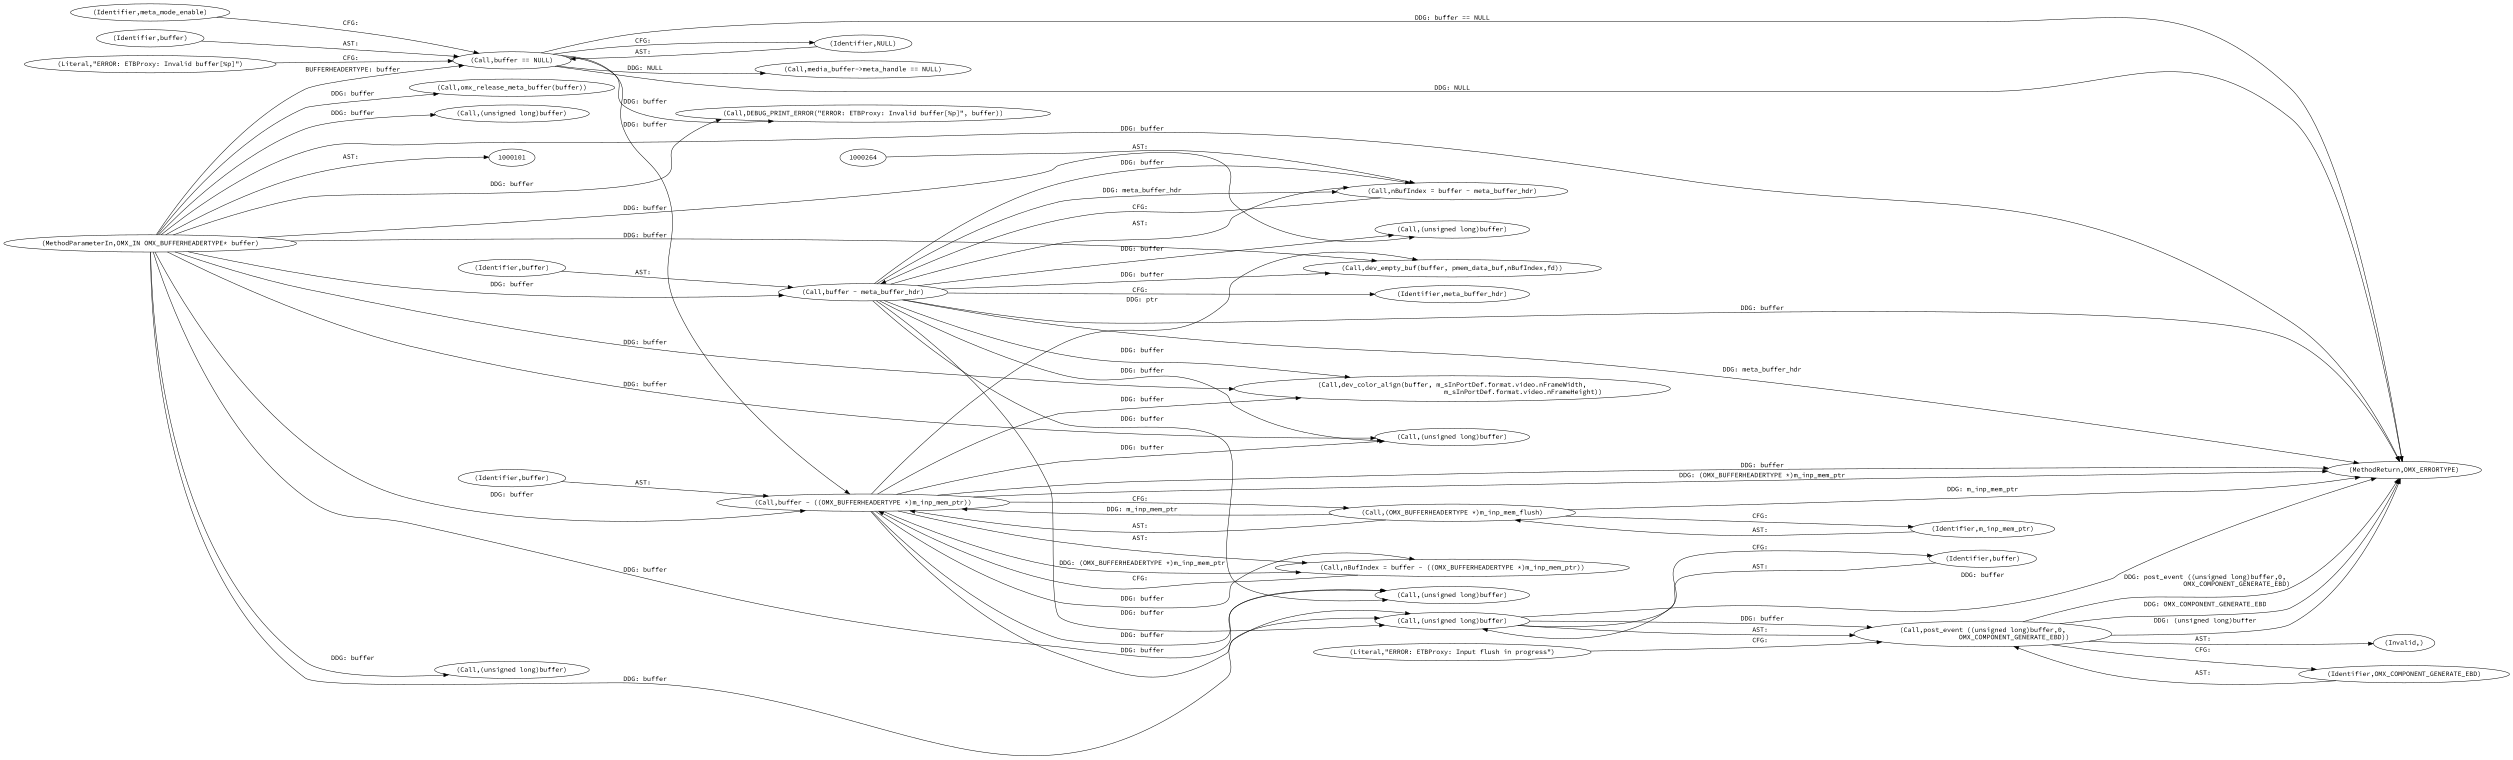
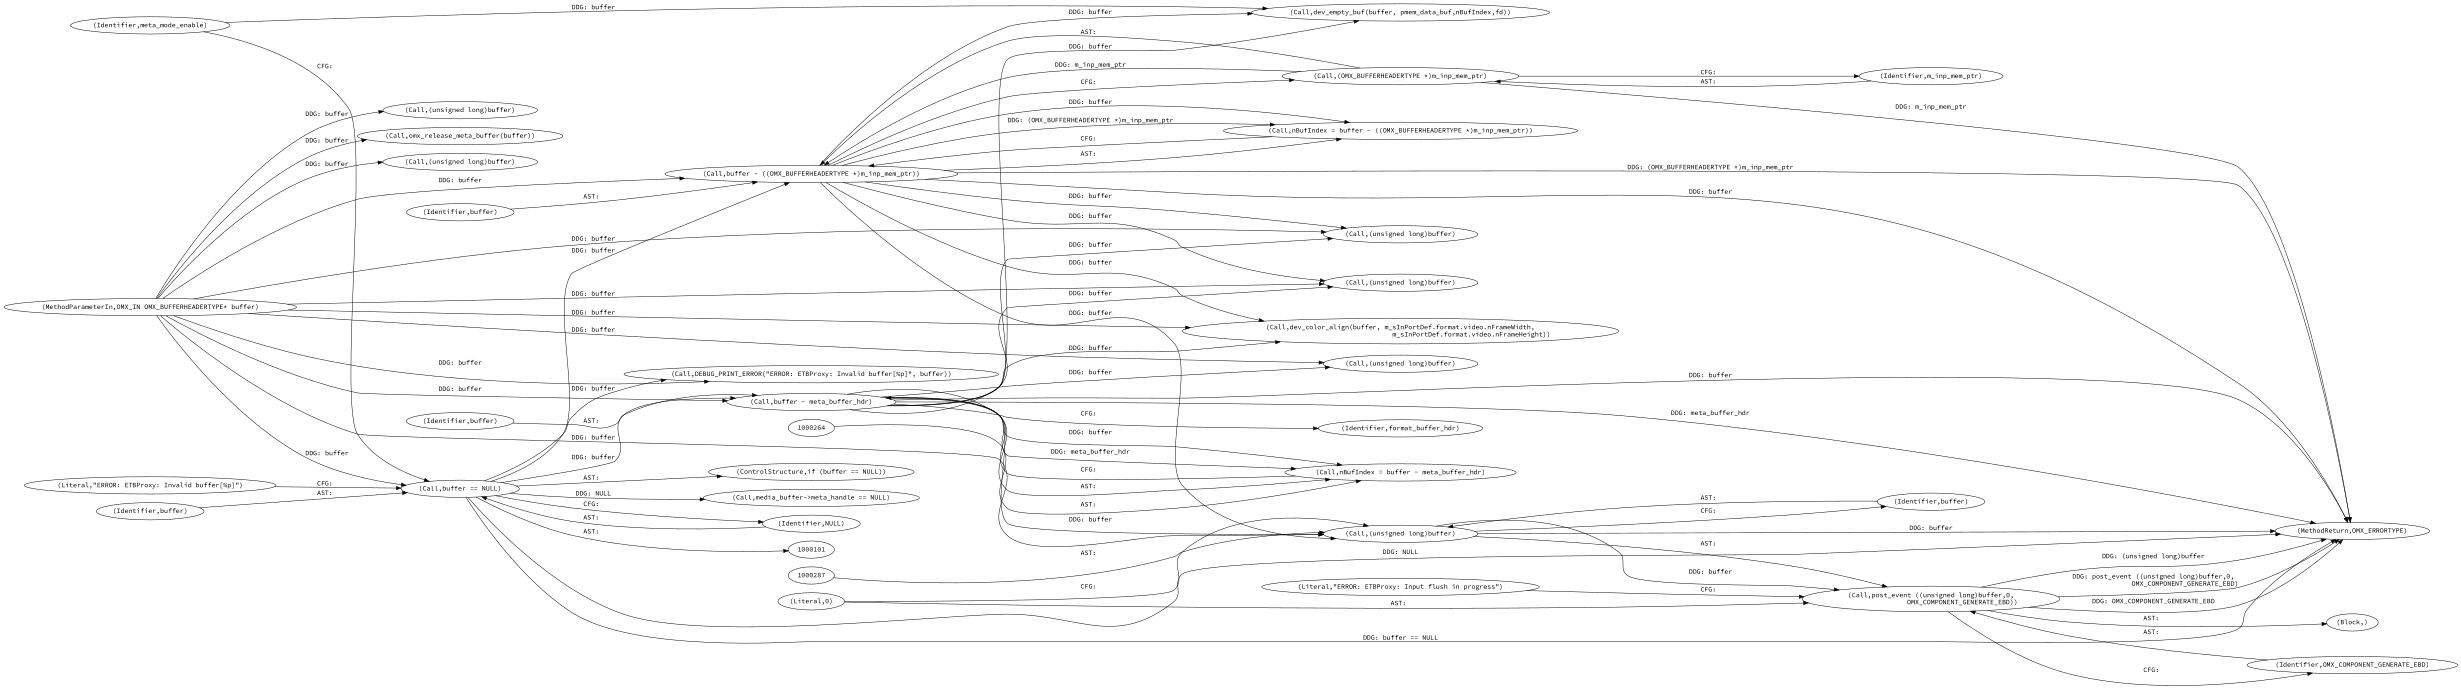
  digraph {
    fontname="Source Code Pro"
    rankdir=LR
    node [fontname="Source Code Pro"]
    edge [fontname="Source Code Pro"]
    n1 [label="(Call,(unsigned long)buffer)"]
    n2 [label="(Call,post_event ((unsigned long)buffer,0,\n                OMX_COMPONENT_GENERATE_EBD))"]
    n3 [label="(MethodReturn,OMX_ERRORTYPE)"]
    n4 [label="(Identifier,buffer)"]
-   n5 [label="(Invalid,)"]
+   n5 [label="(Block,)"]
    n6 [label="(Identifier,OMX_COMPONENT_GENERATE_EBD)"]
    n7 [label="(Call,buffer - meta_buffer_hdr)"]
    n8 [label="(Call,(unsigned long)buffer)"]
    n9 [label="(Call,(unsigned long)buffer)"]
    n10 [label="(Call,(unsigned long)buffer)"]
    n11 [label="(Call,dev_empty_buf(buffer, pmem_data_buf,nBufIndex,fd))"]
    n12 [label="(Call,nBufIndex = buffer - meta_buffer_hdr)"]
-   n13 [label="(Identifier,meta_buffer_hdr)"]
+   n13 [label="(Identifier,format_buffer_hdr)"]
    n14 [label="(Call,dev_color_align(buffer, m_sInPortDef.format.video.nFrameWidth,\n                                    m_sInPortDef.format.video.nFrameHeight))"]
    n15 [label="(Call,buffer == NULL)"]
    n16 [label="(Call,buffer - ((OMX_BUFFERHEADERTYPE *)m_inp_mem_ptr))"]
+   n17 [label="(ControlStructure,if (buffer == NULL))"]
    n18 [label="(Call,media_buffer->meta_handle == NULL)"]
    n19 [label="(Identifier,NULL)"]
    n20 [label="(Call,DEBUG_PRINT_ERROR(\"ERROR: ETBProxy: Invalid buffer[%p]\", buffer))"]
-   n21 [label="(Call,(OMX_BUFFERHEADERTYPE *)m_inp_mem_flush)"]
+   n21 [label="(Call,(OMX_BUFFERHEADERTYPE *)m_inp_mem_ptr)"]
    n22 [label="(Call,nBufIndex = buffer - ((OMX_BUFFERHEADERTYPE *)m_inp_mem_ptr))"]
    n23 [label="(MethodParameterIn,OMX_IN OMX_BUFFERHEADERTYPE* buffer)"]
    n24 [label="(Call,(unsigned long)buffer)"]
    n25 [label="(Call,omx_release_meta_buffer(buffer))"]
    n26 [label="(Call,(unsigned long)buffer)"]
    1000101
    n28 [label="(Identifier,m_inp_mem_ptr)"]
    n29 [label="(Literal,\"ERROR: ETBProxy: Input flush in progress\")"]
    n30 [label="(Identifier,buffer)"]
    n31 [label="(Literal,\"ERROR: ETBProxy: Invalid buffer[%p]\")"]
    n32 [label="(Identifier,buffer)"]
+   n33 [label="(Literal,0)"]
    n34 [label="(Identifier,meta_mode_enable)"]
    n35 [label="(Identifier,buffer)"]
+   1000287
    1000264
    n1 -> n2 [label="AST: "]
    n1 -> n2 [label="DDG: buffer"]
    n1 -> n3 [label="DDG: buffer"]
    n1 -> n4 [label="CFG: "]
    n2 -> n3 [label="DDG: (unsigned long)buffer"]
    n2 -> n3 [label="DDG: post_event ((unsigned long)buffer,0,\n                OMX_COMPONENT_GENERATE_EBD)"]
    n2 -> n3 [label="DDG: OMX_COMPONENT_GENERATE_EBD"]
    n2 -> n5 [label="AST: "]
    n2 -> n6 [label="CFG: "]
    n4 -> n1 [label="AST: "]
    n6 -> n2 [label="AST: "]
    n7 -> n1 [label="DDG: buffer"]
    n7 -> n3 [label="DDG: buffer"]
    n7 -> n3 [label="DDG: meta_buffer_hdr"]
    n7 -> n8 [label="DDG: buffer"]
    n7 -> n9 [label="DDG: buffer"]
    n7 -> n10 [label="DDG: buffer"]
    n7 -> n11 [label="DDG: buffer"]
    n7 -> n12 [label="AST: "]
    n7 -> n12 [label="DDG: buffer"]
    n7 -> n12 [label="DDG: meta_buffer_hdr"]
    n7 -> n13 [label="CFG: "]
    n7 -> n14 [label="DDG: buffer"]
    n12 -> n7 [label="CFG: "]
    n15 -> n3 [label="DDG: NULL"]
    n15 -> n3 [label="DDG: buffer == NULL"]
+   n15 -> n7 [label="DDG: buffer"]
    n15 -> n16 [label="DDG: buffer"]
+   n15 -> n17 [label="AST: "]
    n15 -> n18 [label="DDG: NULL"]
    n15 -> n19 [label="CFG: "]
    n15 -> n20 [label="DDG: buffer"]
    n16 -> n1 [label="DDG: buffer"]
    n16 -> n3 [label="DDG: (OMX_BUFFERHEADERTYPE *)m_inp_mem_ptr"]
    n16 -> n3 [label="DDG: buffer"]
    n16 -> n9 [label="DDG: buffer"]
    n16 -> n10 [label="DDG: buffer"]
-   n16 -> n11 [label="DDG: ptr"]
+   n16 -> n11 [label="DDG: buffer"]
    n16 -> n14 [label="DDG: buffer"]
    n16 -> n21 [label="CFG: "]
    n16 -> n22 [label="AST: "]
    n16 -> n22 [label="DDG: buffer"]
    n16 -> n22 [label="DDG: (OMX_BUFFERHEADERTYPE *)m_inp_mem_ptr"]
    n19 -> n15 [label="AST: "]
    n21 -> n3 [label="DDG: m_inp_mem_ptr"]
    n21 -> n16 [label="AST: "]
    n21 -> n16 [label="DDG: m_inp_mem_ptr"]
    n21 -> n28 [label="CFG: "]
    n22 -> n16 [label="CFG: "]
    n23 -> n1 [label="DDG: buffer"]
-   n23 -> n3 [label="DDG: buffer"]
    n23 -> n7 [label="DDG: buffer"]
    n23 -> n8 [label="DDG: buffer"]
    n23 -> n9 [label="DDG: buffer"]
    n23 -> n10 [label="DDG: buffer"]
-   n23 -> n11 [label="DDG: buffer"]
+   n34 -> n11 [label="DDG: buffer"]
    n23 -> n14 [label="DDG: buffer"]
-   n23 -> n15 [label="BUFFERHEADERTYPE: buffer"]
+   n23 -> n15 [label="DDG: buffer"]
    n23 -> n16 [label="DDG: buffer"]
    n23 -> n20 [label="DDG: buffer"]
    n23 -> n24 [label="DDG: buffer"]
    n23 -> n25 [label="DDG: buffer"]
    n23 -> n26 [label="DDG: buffer"]
-   n23 -> 1000101 [label="AST: "]
+   n15 -> 1000101 [label="AST: "]
    n28 -> n21 [label="AST: "]
    n29 -> n2 [label="CFG: "]
    n30 -> n15 [label="AST: "]
    n31 -> n15 [label="CFG: "]
    n32 -> n7 [label="AST: "]
+   n33 -> n1 [label="CFG: "]
+   n33 -> n2 [label="AST: "]
    n34 -> n15 [label="CFG: "]
    n35 -> n16 [label="AST: "]
+   1000287 -> n1 [label="AST: "]
    1000264 -> n12 [label="AST: "]
  }
